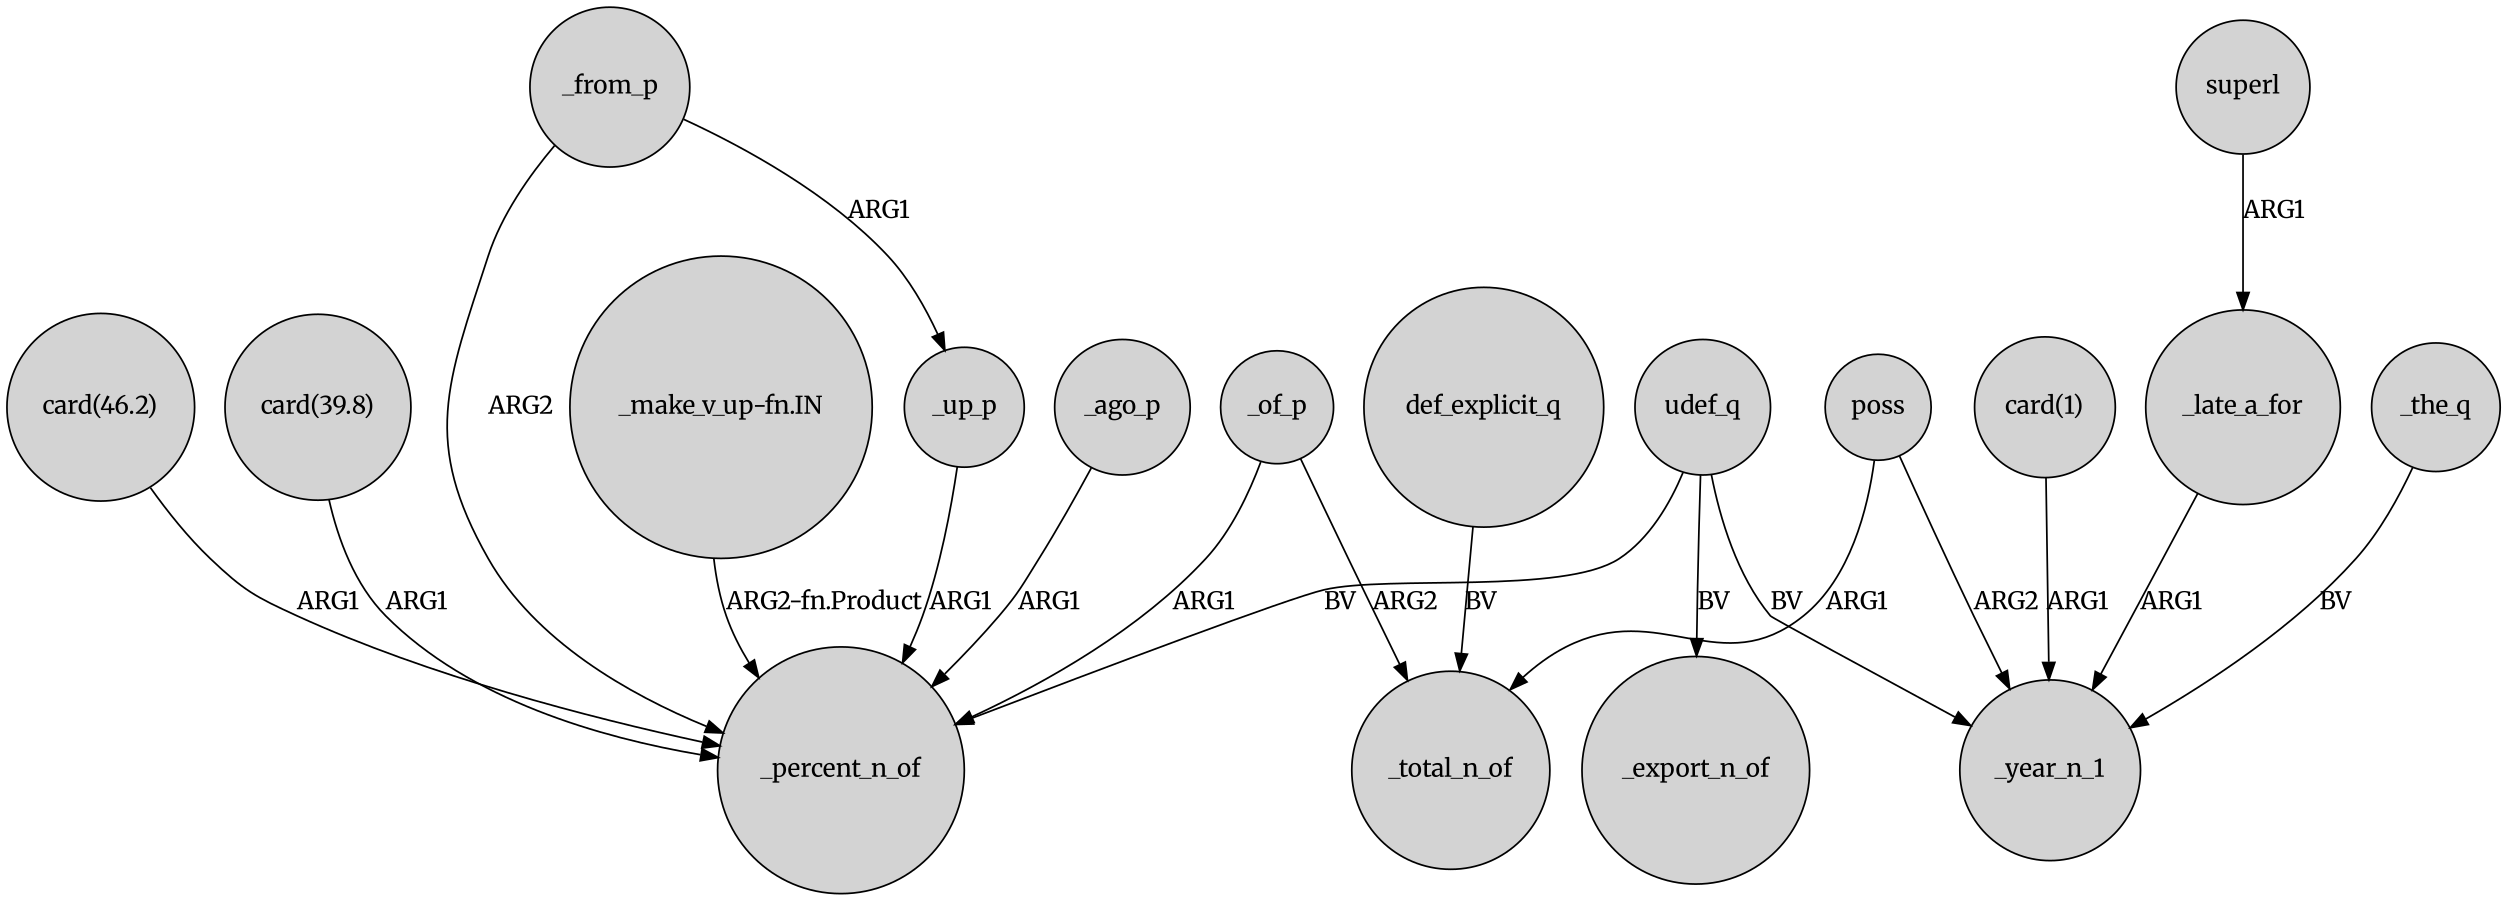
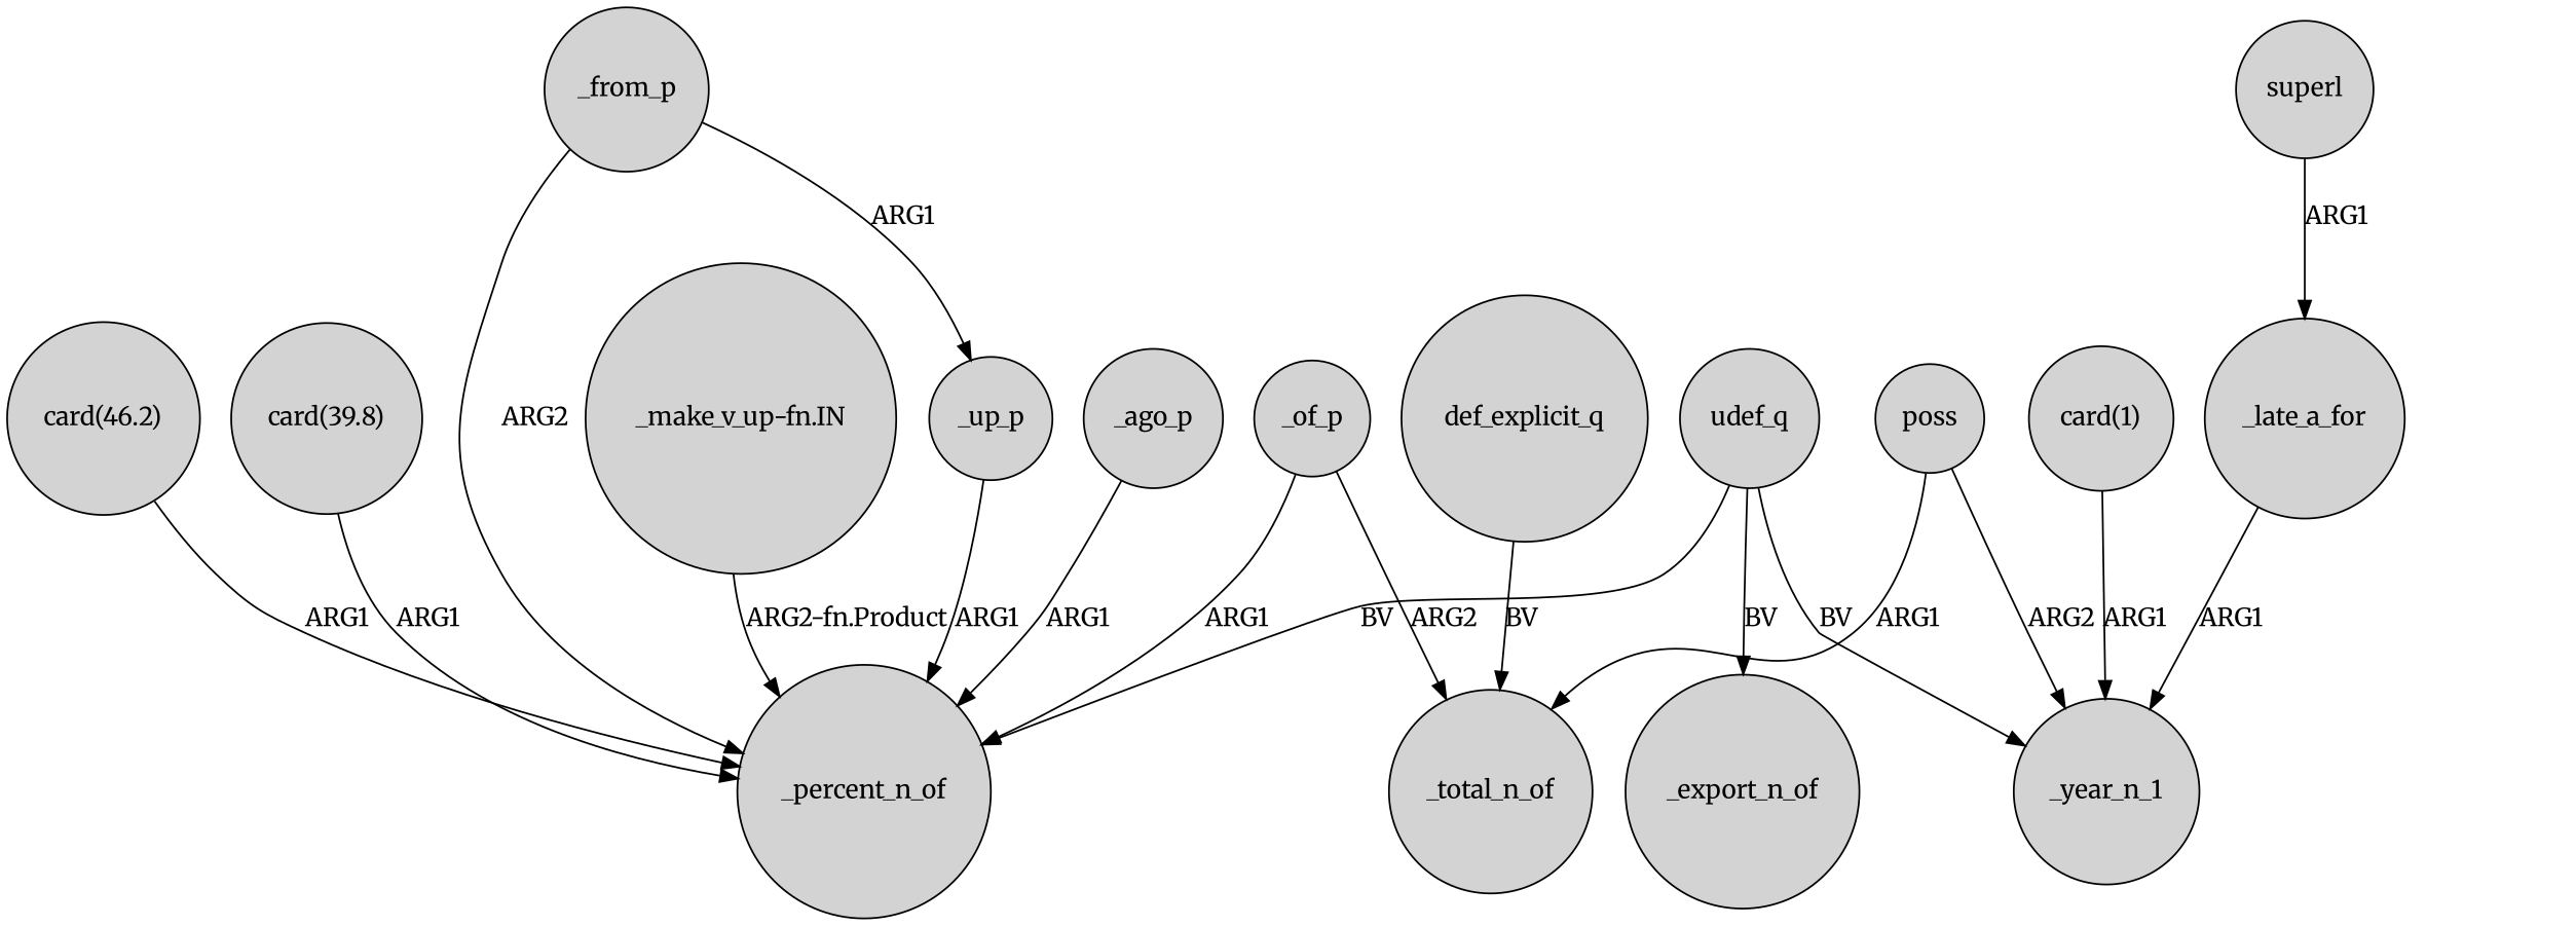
  digraph {
    fontname=Merriweather
    node [fontname=Merriweather shape=circle style=filled]
    edge [fontname=Merriweather]
    _up_p
    _percent_n_of
    poss
    _total_n_of
    _year_n_1
    _of_p
    superl
    _late_a_for
    _from_p
    "_make_v_up-fn.IN"
    def_explicit_q
    _ago_p
    "card(46.2)"
    udef_q
    _export_n_of
-   _the_q
    "card(1)"
    "card(39.8)"
    _up_p -> _percent_n_of [label=ARG1]
    poss -> _total_n_of [label=ARG1]
    poss -> _year_n_1 [label=ARG2]
    _of_p -> _percent_n_of [label=ARG1]
    _of_p -> _total_n_of [label=ARG2]
    superl -> _late_a_for [label=ARG1]
    _late_a_for -> _year_n_1 [label=ARG1]
    _from_p -> _up_p [label=ARG1]
    _from_p -> _percent_n_of [label=ARG2]
    "_make_v_up-fn.IN" -> _percent_n_of [label="ARG2-fn.Product"]
    def_explicit_q -> _total_n_of [label=BV]
    _ago_p -> _percent_n_of [label=ARG1]
    "card(46.2)" -> _percent_n_of [label=ARG1]
    udef_q -> _percent_n_of [label=BV]
    udef_q -> _year_n_1 [label=BV]
    udef_q -> _export_n_of [label=BV]
-   _the_q -> _year_n_1 [label=BV]
    "card(1)" -> _year_n_1 [label=ARG1]
    "card(39.8)" -> _percent_n_of [label=ARG1]
  }
